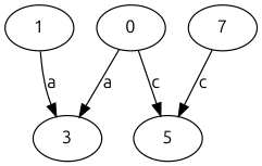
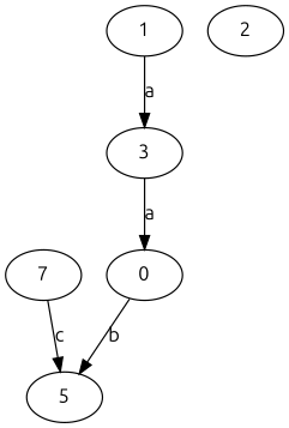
  strict digraph {
    fontname=Ubuntu
    node [fontname=Ubuntu]
    edge [fontname=Ubuntu]
    0
    3
    5
+   2
    7
    1
-   0 -> 3 [label=a]
-   0 -> 5 [label=c]
+   3 -> 0 [label=a]
+   0 -> 5 [label=b]
    7 -> 5 [label=c]
    1 -> 3 [label=a]
  }
